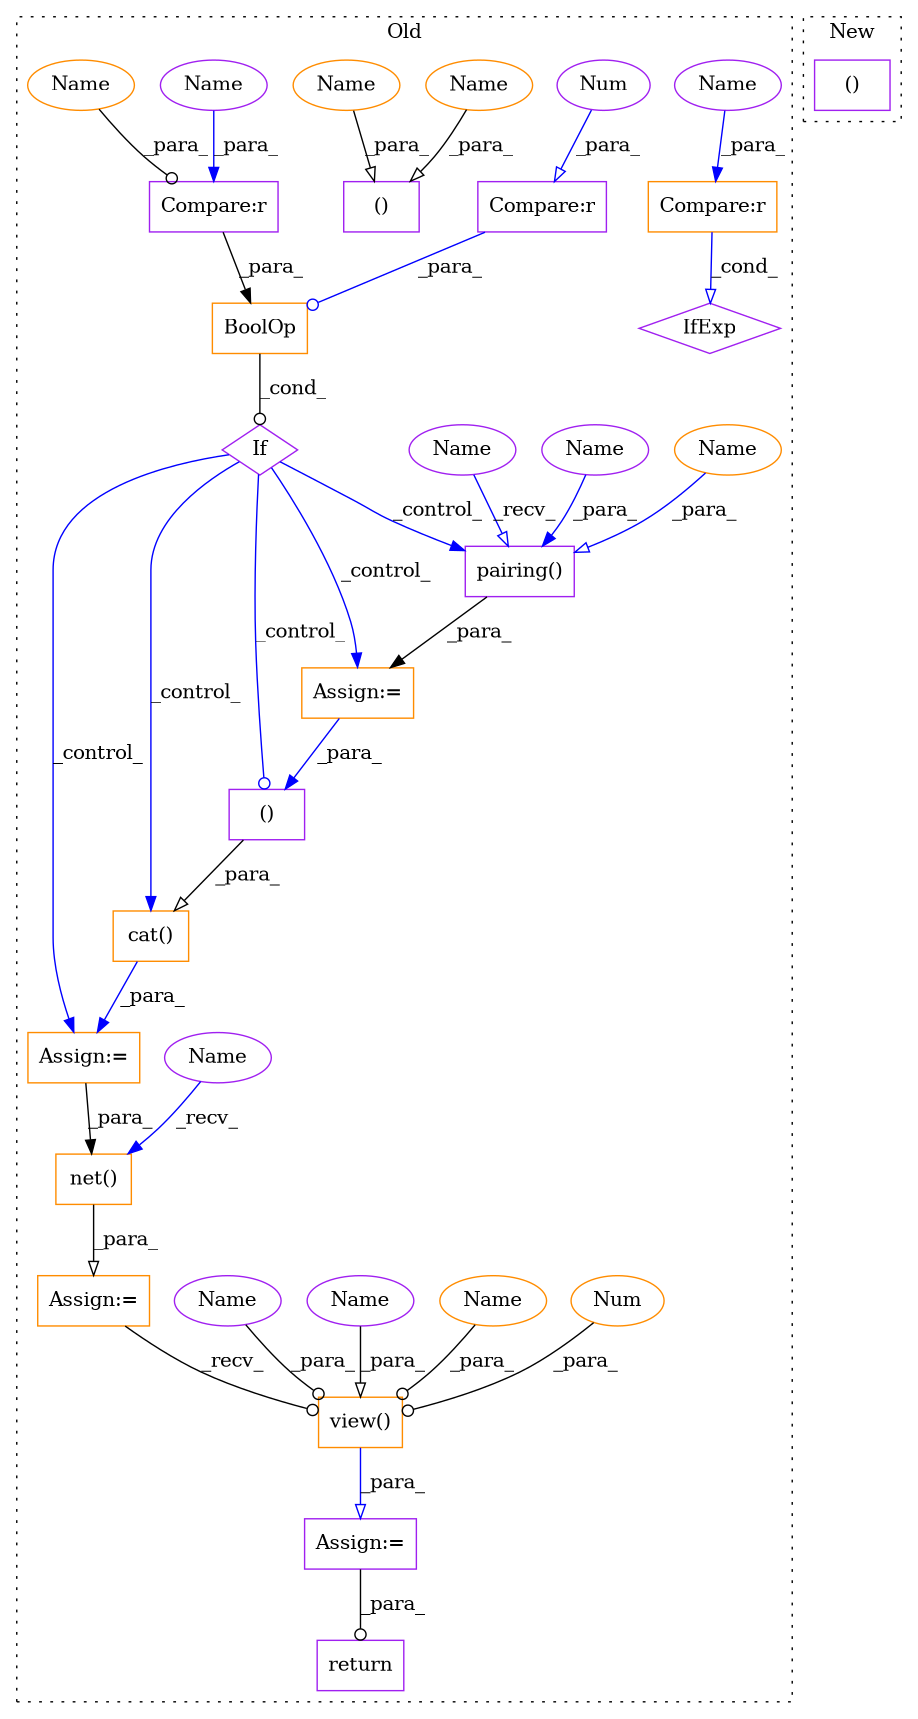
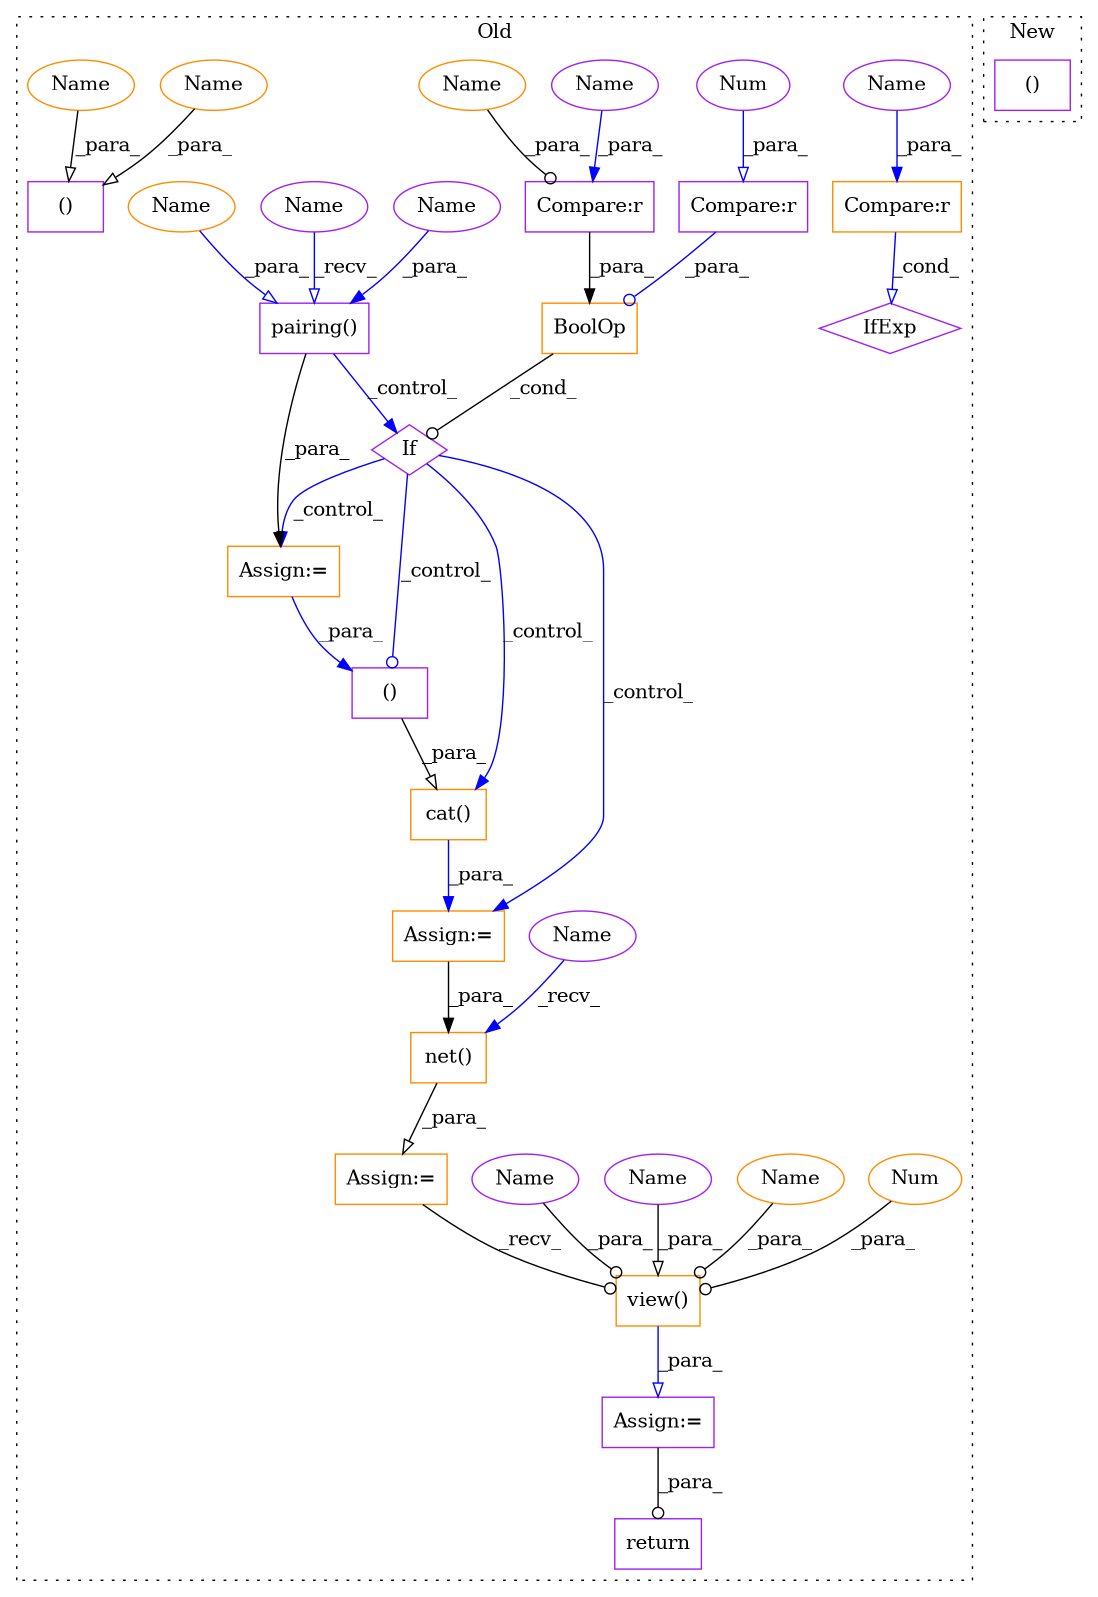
  digraph {
    node [a=87 color=purple l=1 s=7838 shape=box]
    edge [arrowhead=normal color=blue]
    n1 [a=51 l="4,6" label=IfExp s="7631,7646" shape=diamond]
    n2 [a=40 color=darkorange l=11 label="Compare:r" s=7635]
    n3 [a=40 l=18 label="Compare:r"]
    n4 [a=96 l="3,14" label=If s="7813,7856" shape=diamond]
    n5 [a=54 l=3 label="()" s=8002]
    n6 [a=75 l="13,36" label="pairing()" s="7879,7906"]
    n7 [a=40 l=17 label="Compare:r" s=7816]
    n8 [a=76 label=Num s=7832 shape=ellipse]
    n9 [a=75 color=darkorange l="27,1" label="view()" s="8086,8124"]
    n10 [a=76 color=darkorange l=2 label=Num s=8122 shape=ellipse]
    n11 [a=72 color=darkorange l=40 label=BoolOp s=7816]
    n12 [a=75 color=darkorange l="10,8" label="cat()" s="7985,8006"]
    n13 [a=68 color=darkorange l=3 label="Assign:=" s=7982]
    n14 [a=68 l=3 label="Assign:=" s=8083]
    n15 [a=68 color=darkorange l=3 label="Assign:=" s=7876]
    n16 [a=93 l=7 label=return s=8154]
    n17 [a=54 l=6 label="()" s=7704]
    n18 [a=75 color=darkorange l="9,1" label="net()" s="8062,8072"]
    n19 [a=68 color=darkorange l=3 label="Assign:=" s=8059]
    n20 [l=4 label=Name s=7642 shape=ellipse]
    n21 [l=4 label=Name s=7852 shape=ellipse]
    n22 [l=4 label=Name s=8062 shape=ellipse]
    n23 [l=4 label=Name s=7879 shape=ellipse]
    n24 [color=darkorange label=Name s=7706 shape=ellipse]
    n25 [color=darkorange label=Name s=8119 shape=ellipse]
    n26 [label=Name s=8116 shape=ellipse]
    n27 [color=darkorange label=Name s=7703 shape=ellipse]
    n28 [label=Name s=8113 shape=ellipse]
    n29 [color=darkorange l=6 label=Name s=7900 shape=ellipse]
    n30 [l=6 label=Name s=7892 shape=ellipse]
    n31 [color=darkorange l=6 label=Name shape=ellipse]
    n32 [a=54 l=9 label="()" s=3260]
    subgraph cluster_1 {
      label=Old
      style=dotted
      n1
      n2
      n3
      n4
      n5
      n6
      n7
      n8
      n9
      n10
      n11
      n12
      n13
      n14
      n15
      n16
      n17
      n18
      n19
      n20
      n21
      n22
      n23
      n24
      n25
      n26
      n27
      n28
      n29
      n30
      n31
    }
    subgraph cluster_2 {
      label=New
      style=dotted
      n32
    }
    n2 -> n1 [arrowhead=onormal label=_cond_]
    n3 -> n11 [color=black label=_para_]
    n4 -> n5 [arrowhead=odot label=_control_]
-   n4 -> n6 [label=_control_]
+   n6 -> n4 [label=_control_]
    n4 -> n12 [label=_control_]
    n4 -> n13 [label=_control_]
    n4 -> n15 [label=_control_]
    n5 -> n12 [arrowhead=onormal color=black label=_para_]
    n6 -> n15 [color=black label=_para_]
    n7 -> n11 [arrowhead=odot label=_para_]
    n8 -> n7 [arrowhead=onormal label=_para_]
    n9 -> n14 [arrowhead=onormal label=_para_]
    n10 -> n9 [arrowhead=odot color=black label=_para_]
    n11 -> n4 [arrowhead=odot color=black label=_cond_]
    n12 -> n13 [label=_para_]
    n13 -> n18 [color=black label=_para_]
    n14 -> n16 [arrowhead=odot color=black label=_para_]
    n15 -> n5 [label=_para_]
    n18 -> n19 [arrowhead=onormal color=black label=_para_]
    n19 -> n9 [arrowhead=odot color=black label=_recv_]
    n20 -> n2 [label=_para_]
    n21 -> n3 [label=_para_]
    n22 -> n18 [label=_recv_]
    n23 -> n6 [arrowhead=onormal label=_recv_]
    n24 -> n17 [arrowhead=onormal color=black label=_para_]
    n25 -> n9 [arrowhead=odot color=black label=_para_]
    n26 -> n9 [arrowhead=onormal color=black label=_para_]
    n27 -> n17 [arrowhead=onormal color=black label=_para_]
    n28 -> n9 [arrowhead=odot color=black label=_para_]
    n29 -> n6 [arrowhead=onormal label=_para_]
    n30 -> n6 [label=_para_]
    n31 -> n3 [arrowhead=odot color=black label=_para_]
  }
